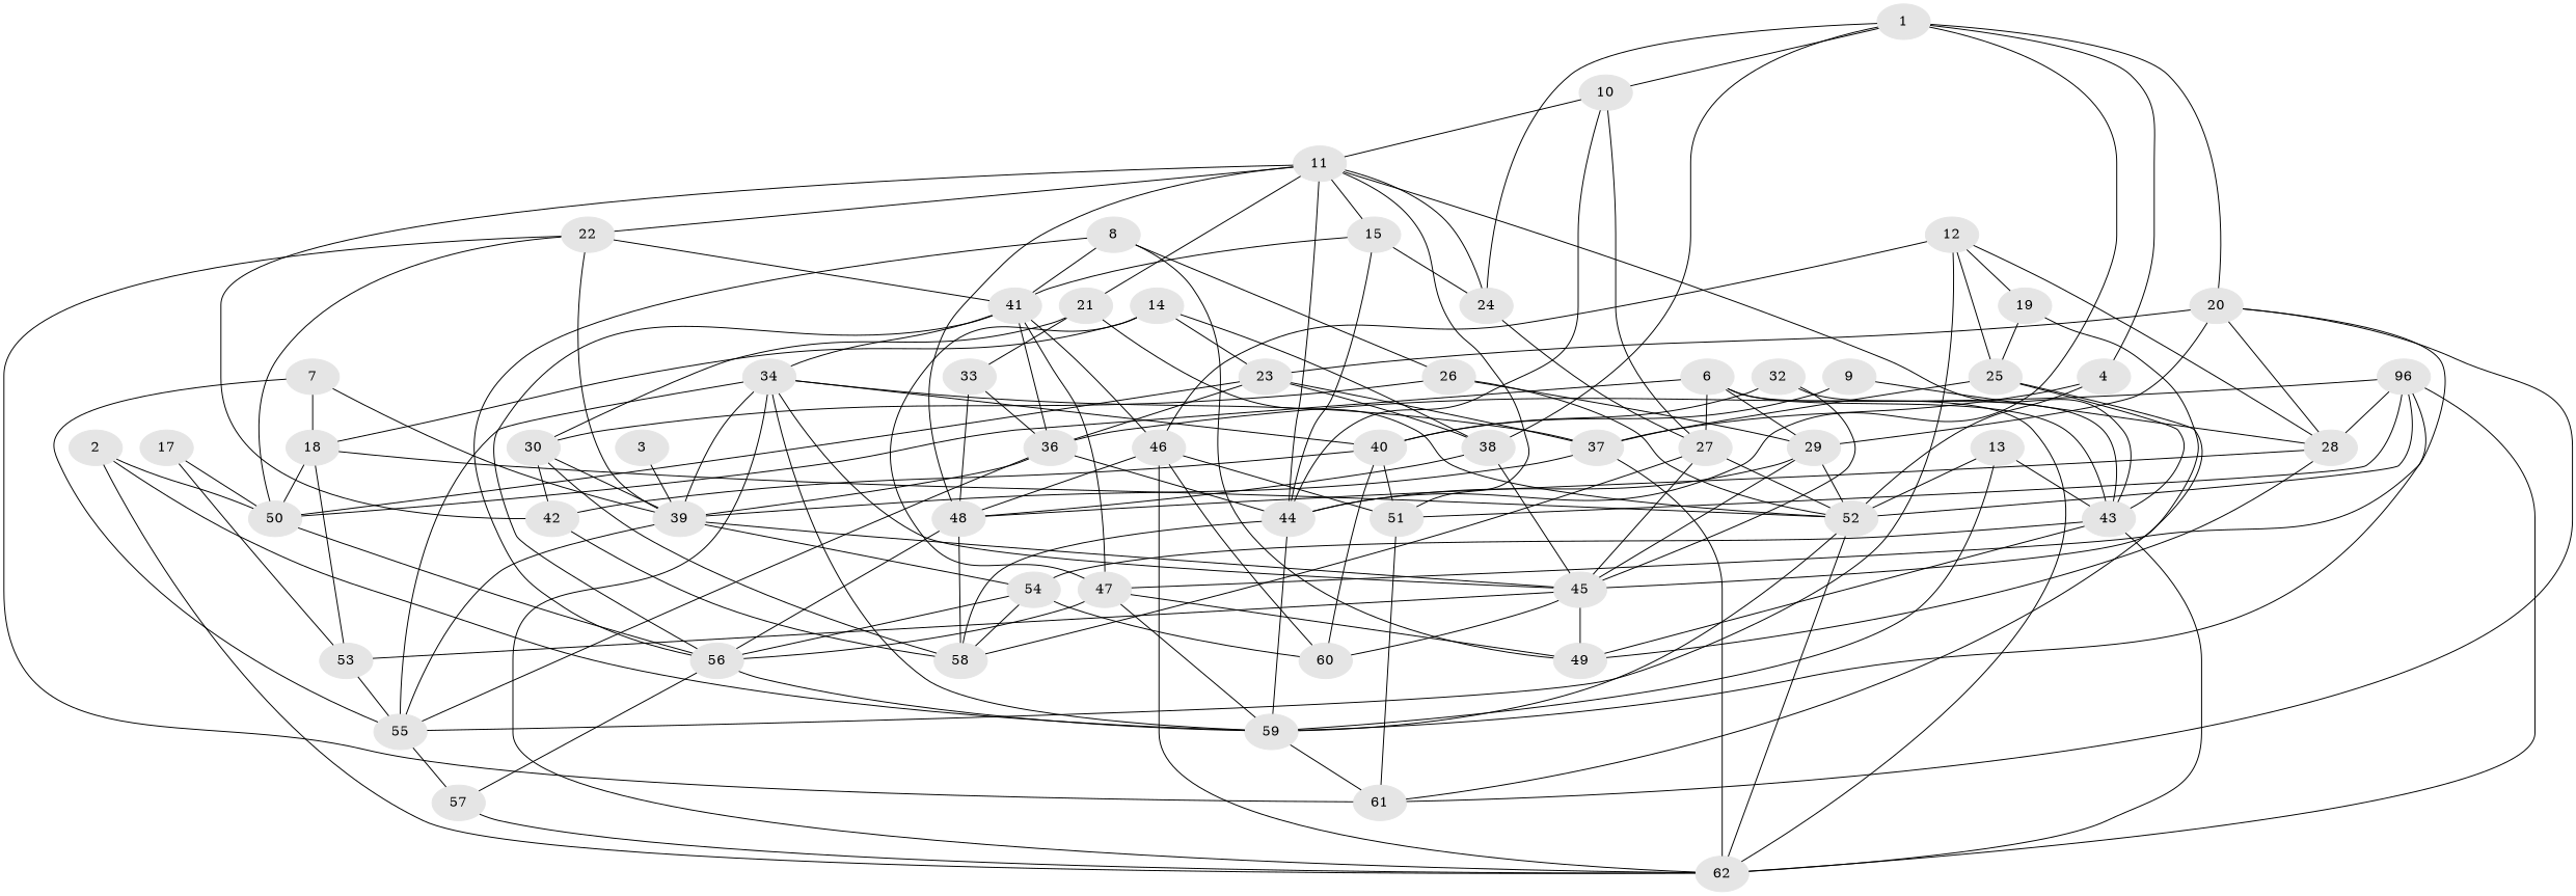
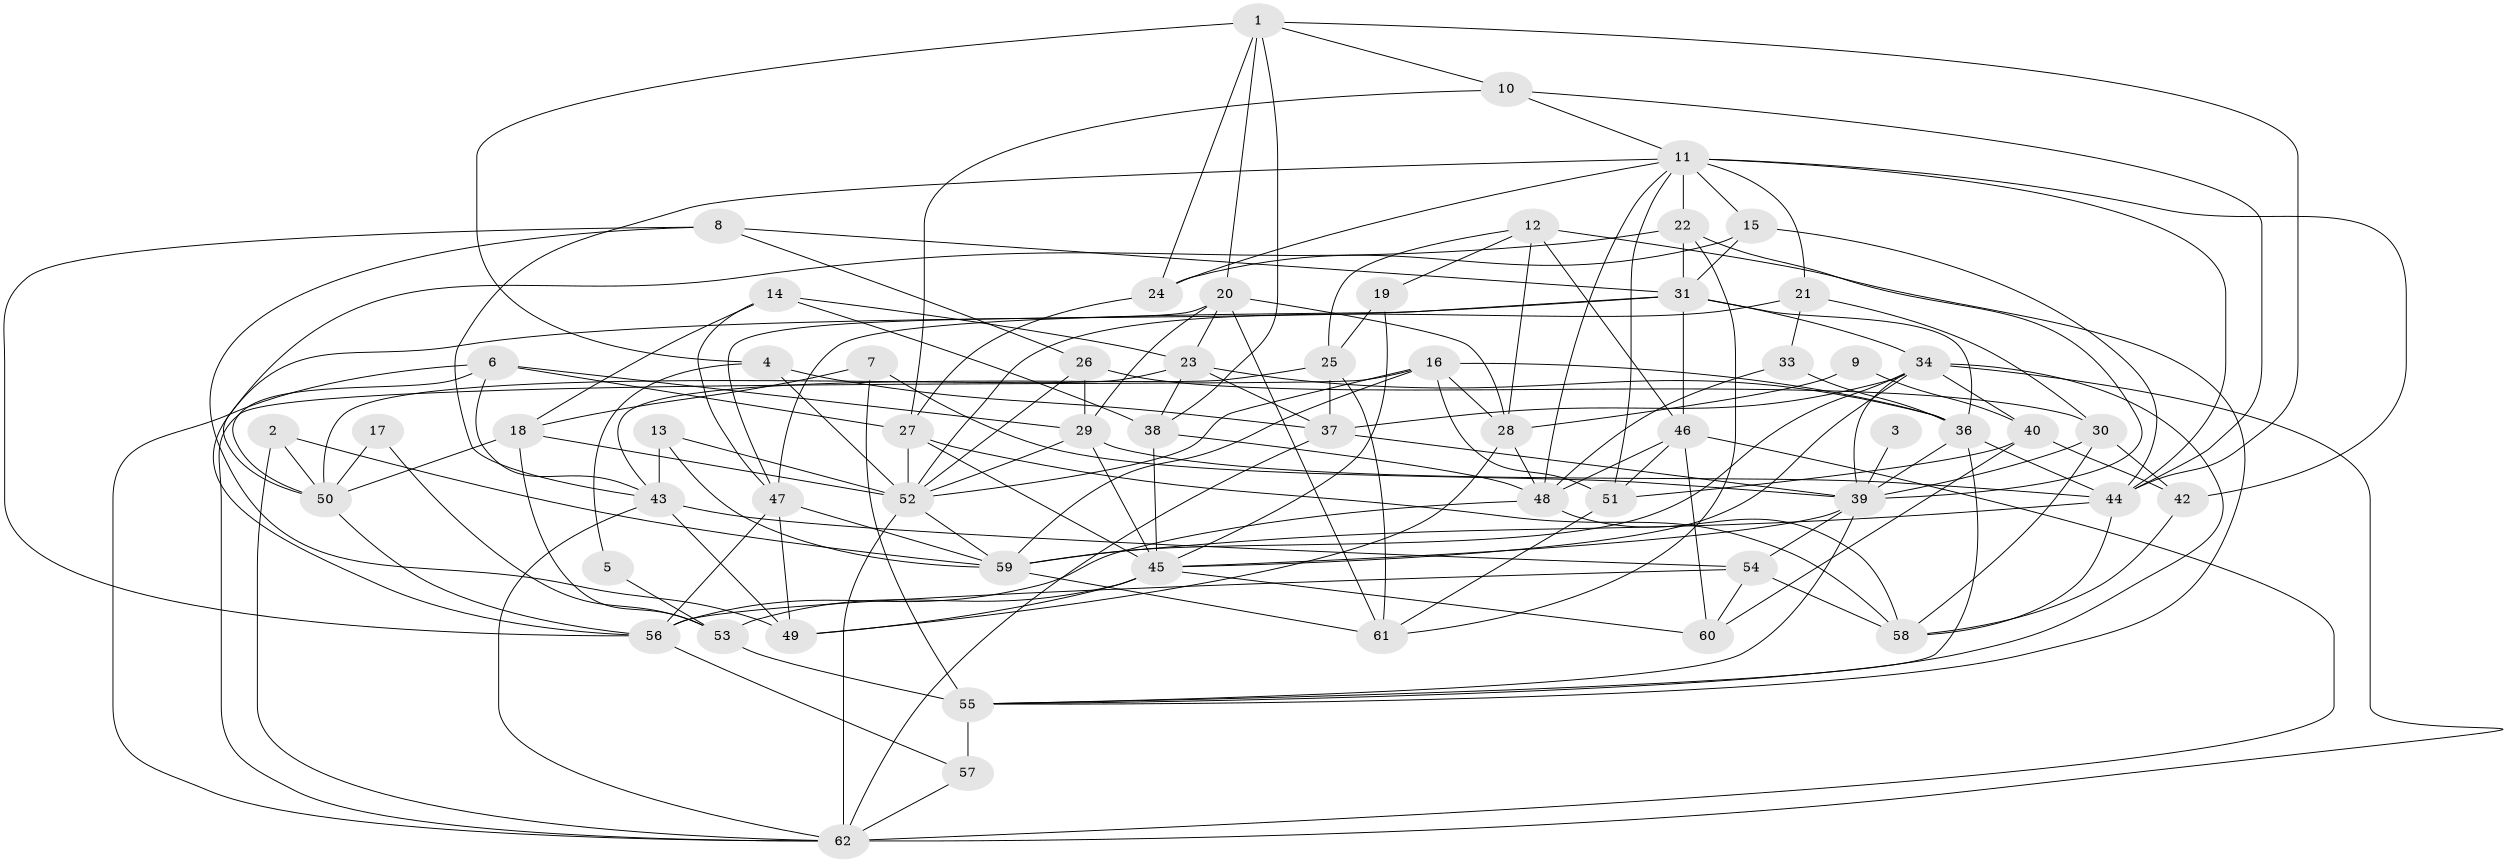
  graph {
    node [color=gray90 style=filled]
    edge [weight=1.0]
    1
    4
    10
    20
    24
    38
    44
+   5
    37
    52
    27
    11
    29
    28
    23
    47
    61
    48
    45
    59
    58
    2
    50
    62
    56
    3
    39
    55
    54
    53
    6
    43
    49
    7
    18
    57
    8
    26
-   31 [label=41]
+   31
    30
    46
    36
    34
    9
    40
    42
    51
    60
    15
    21
    22
    33
    12
    19
    25
    13
    14
-   16 [label=96]
+   16
    17
-   32
    1 -- 4
    1 -- 10
    1 -- 20
    1 -- 24
    1 -- 38
    1 -- 44
+   4 -- 5
    4 -- 37 [weight=2.0]
    4 -- 52 [weight=2.0]
    10 -- 44
    10 -- 27
    10 -- 11
    20 -- 29
    20 -- 28
    20 -- 23
    20 -- 47
    20 -- 61
    24 -- 27
    38 -- 48
    38 -- 45
    44 -- 59
    44 -- 58
+   5 -- 53
    37 -- 62
    37 -- 39 [weight=2.0]
    52 -- 59
    52 -- 62
    27 -- 52 [weight=2.0]
    27 -- 45
    27 -- 58
    11 -- 24
    11 -- 44
    11 -- 48
    11 -- 43
    11 -- 42
    11 -- 51
    11 -- 15
    11 -- 21 [weight=2.0]
    11 -- 22
    29 -- 44 [weight=2.0]
    29 -- 52
    29 -- 45
    28 -- 48
    28 -- 49
    23 -- 38
    23 -- 37
    23 -- 50
    23 -- 36
    47 -- 59
    47 -- 56
    47 -- 49
    48 -- 58
    48 -- 56
    45 -- 53
    45 -- 49
    45 -- 60
    59 -- 61
    2 -- 59
    2 -- 50
    2 -- 62
    50 -- 56
-   56 -- 59
    56 -- 57
    3 -- 39
    39 -- 45
    39 -- 55
    39 -- 54
    55 -- 57
    54 -- 58
    54 -- 56
    54 -- 60
    53 -- 55 [weight=3.0]
    6 -- 27
    6 -- 29
    6 -- 50
    6 -- 62
    6 -- 43
    43 -- 62
    43 -- 54
    43 -- 49
    7 -- 39
    7 -- 55
    7 -- 18
    18 -- 52
    18 -- 50
    18 -- 53
    57 -- 62
    8 -- 56
    8 -- 49
    8 -- 26
    8 -- 31
    26 -- 52
    26 -- 29
    26 -- 30
    31 -- 47
    31 -- 56
    31 -- 46
    31 -- 36
    31 -- 34 [weight=2.0]
    30 -- 58
    30 -- 39
    30 -- 42
    46 -- 48
    46 -- 62
    46 -- 51
    46 -- 60
    36 -- 44
    36 -- 39
    36 -- 55
    34 -- 37
    34 -- 45
    34 -- 59
    34 -- 62
    34 -- 39
    34 -- 55
    34 -- 40
    9 -- 28
    9 -- 40
    40 -- 42
    40 -- 51
    40 -- 60
    42 -- 58
    51 -- 61
    15 -- 24
    15 -- 44
    15 -- 31
    21 -- 52
    21 -- 30
    21 -- 33
    22 -- 61
    22 -- 50
    22 -- 39
    22 -- 31
    33 -- 48
    33 -- 36
    12 -- 28
    12 -- 55
    12 -- 46 [weight=2.0]
    12 -- 19
    12 -- 25
    19 -- 45
    19 -- 25
    25 -- 37
    25 -- 61
    25 -- 43
    13 -- 52
    13 -- 59
    13 -- 43
    14 -- 38
    14 -- 23
    14 -- 47
    14 -- 18
    16 -- 52
    16 -- 28
    16 -- 59
    16 -- 62
    16 -- 36
    16 -- 51
    17 -- 50
    17 -- 53
-   32 -- 45
-   32 -- 43
-   32 -- 40
  }
